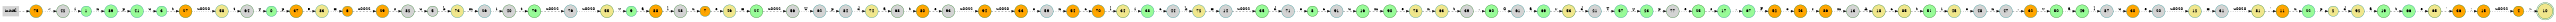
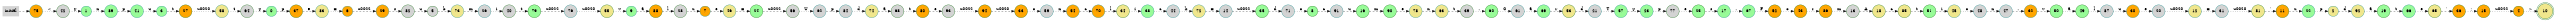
  digraph {
    rankdir=LR
    node [color=teal fillcolor=lightgrey shape=circle style=filled]
    edge [style=dashed]
    0 [fillcolor=palegreen]
    37 [color=darkgreen fillcolor=orange]
    83 [fillcolor=khaki]
    6 [fillcolor=orange]
    1 [fillcolor=palegreen]
    89 [fillcolor=palegreen]
    41 [fillcolor=palegreen]
    3 [fillcolor=palegreen]
    2 [fillcolor=khaki]
    92 [fillcolor=khaki]
    19 [color=darkgreen fillcolor=palegreen]
    66 [fillcolor=palegreen]
    27 [color=darkgreen fillcolor=orange]
    58 [fillcolor=khaki]
    64 [color=darkgreen]
    4 [color=darkgreen fillcolor=orange]
    10 [color=darkgreen fillcolor=khaki shape=doublecircle]
    5 [color=darkgreen]
    73 [fillcolor=khaki]
    26
    40 [color=darkgreen]
    29 [fillcolor=orange]
    82 [color=darkgreen]
    7 [fillcolor=orange]
    46 [fillcolor=khaki]
    24 [color=darkgreen fillcolor=palegreen]
    56 [color=darkgreen]
    8 [color=darkgreen fillcolor=palegreen]
    91
    16 [color=darkgreen fillcolor=palegreen]
    90 [color=darkgreen fillcolor=palegreen]
    9 [fillcolor=palegreen]
    88 [color=darkgreen fillcolor=orange]
    28 [color=darkgreen]
    11 [color=darkgreen fillcolor=orange]
    22 [fillcolor=palegreen]
    12 [fillcolor=khaki]
    31
    81 [color=darkgreen fillcolor=khaki]
    13 [color=darkgreen]
    18 [color=darkgreen fillcolor=khaki]
    85 [color=darkgreen fillcolor=khaki]
    51 [color=darkgreen fillcolor=palegreen]
    35 [color=darkgreen fillcolor=palegreen]
    14
    71
    15 [color=darkgreen fillcolor=orange]
    78 [fillcolor=khaki]
    63 [fillcolor=khaki]
    17 [fillcolor=palegreen]
    67 [fillcolor=palegreen]
    52 [color=darkgreen fillcolor=orange]
    43 [color=darkgreen fillcolor=orange]
    45 [fillcolor=khaki]
    65 [color=darkgreen fillcolor=khaki]
    36 [color=darkgreen fillcolor=orange]
    20
    57 [fillcolor=palegreen]
    21
    23 [fillcolor=palegreen]
    77 [color=darkgreen]
    25 [color=darkgreen fillcolor=palegreen]
    62
    84
    79 [color=darkgreen fillcolor=palegreen]
    76
    30 [fillcolor=orange]
    32 [fillcolor=orange]
    50 [color=darkgreen fillcolor=palegreen]
    49 [color=darkgreen fillcolor=palegreen]
    87
    33 [color=darkgreen fillcolor=orange]
    59
    54 [fillcolor=orange]
    70 [fillcolor=orange]
    34 [color=darkgreen fillcolor=khaki]
    38 [fillcolor=palegreen]
    44
    72 [fillcolor=khaki]
    39 [color=darkgreen]
    60 [color=darkgreen fillcolor=palegreen]
    61
    69 [fillcolor=palegreen]
    55 [color=darkgreen fillcolor=khaki]
    42 [color=darkgreen]
    86 [color=darkgreen fillcolor=orange]
    48
    47
    53 [color=darkgreen fillcolor=khaki]
    74 [fillcolor=khaki]
    68 [color=darkgreen]
    80 [color=darkgreen fillcolor=orange]
    93 [color=darkgreen]
    94 [color=darkgreen fillcolor=orange]
    75 [fillcolor=orange]
    initial [color=darkgreen shape=plaintext]
    0 -> 37 [label=p]
    37 -> 83 [label=e]
    83 -> 6 [label="=" style=dotted]
    6 -> 29 [label="\u0022"]
    1 -> 89 [label=n style=dotted]
    89 -> 41 [label=p]
    41 -> 3 [label=u style=dotted]
    3 -> 27 [label=t]
    2 -> 92 [label=d]
    92 -> 19 [label=a style=dotted]
    19 -> 66 [label=t]
    66 -> 65 [label=e style=dotted]
    27 -> 58 [label="\u0020" style=dotted]
    58 -> 64 [label=t style=dotted]
    64 -> 0 [label=y style=dotted]
    4 -> 10 [label=">" style=dotted]
    5 -> 73 [label=b]
    73 -> 26 [label=m]
    26 -> 40 [label=i style=dotted]
    40 -> 79 [label=t]
    29 -> 82 [label=s]
    82 -> 5 [label=u]
    7 -> 46 [label=e]
    46 -> 24 [label="="]
    24 -> 56 [label="\u0022"]
    56 -> 62 [label=U style=dotted]
    8 -> 91 [label=c]
    91 -> 16 [label=u]
    16 -> 90 [label=m]
    90 -> 78 [label=e]
    9 -> 88 [label=a]
    88 -> 28 [label=l]
    28 -> 7 [label=u]
    11 -> 22 [label=u]
    22 -> 2 [label=p style=dotted]
    12 -> 31 [label="=" style=dotted]
    31 -> 81 [label="\u0020" style=dotted]
    81 -> 11 [label="'"]
    13 -> 18 [label=A]
    18 -> 85 [label=c]
    85 -> 51 [label=t]
    51 -> 45 [label=i]
    35 -> 71 [label=d]
    14 -> 35 [label="\u0022"]
    71 -> 8 [label=o style=dotted]
    15 -> 4 [label="\u0022" style=dotted]
    78 -> 63 [label=n]
    63 -> 39 [label=t]
    17 -> 67 [label="." style=dotted]
    67 -> 52 [label=F style=dotted]
    52 -> 43 [label=o style=dotted]
    43 -> 86 [label=r style=dotted]
    45 -> 48 [label=o style=dotted]
    65 -> 36 [label="'"]
    36 -> 15 [label=";" style=dotted]
    20 -> 12 [label="\u0020" style=dotted]
    57 -> 23 [label=y]
    21 -> 57 [label=T style=dotted]
    23 -> 77 [label=p style=dotted]
    77 -> 25 [label=e style=dotted]
    25 -> 17 [label=s]
    62 -> 84 [label=p]
    84 -> 74 [label=d style=dotted]
    79 -> 76 [label="\u0022"]
    76 -> 55 [label="\u0020" style=dotted]
    30 -> 20 [label=e style=dotted]
    32 -> 50 [label=v]
    50 -> 49 [label=a style=dotted]
    49 -> 87 [label=l style=dotted]
    87 -> 30 [label=u style=dotted]
    33 -> 59 [label=o style=dotted]
    59 -> 54 [label=n style=dotted]
    54 -> 70 [label=c]
    70 -> 34 [label=l]
    34 -> 38 [label=i style=dotted]
    38 -> 44 [label=c style=dotted]
    44 -> 72 [label=k style=dotted]
    72 -> 14 [label="="]
    39 -> 60 [label="." style=dotted]
    60 -> 61 [label=C style=dotted]
    61 -> 69 [label=a style=dotted]
    69 -> 53 [label=r]
    55 -> 9 [label=v style=dotted]
-   42 -> 1 [label=i style=dotted]
+   42 -> 1 [label=y style=dotted]
    86 -> 13 [label=m style=dotted]
    48 -> 47 [label=n]
    47 -> 32 [label="."]
    53 -> 21 [label=d]
    74 -> 68 [label=a]
    68 -> 80 [label=t style=dotted]
    80 -> 93 [label=e]
    93 -> 94 [label="\u0022" style=dotted]
    94 -> 33 [label="\u0020"]
    75 -> 42 [label="<" style=dotted]
    initial -> 75
  }
